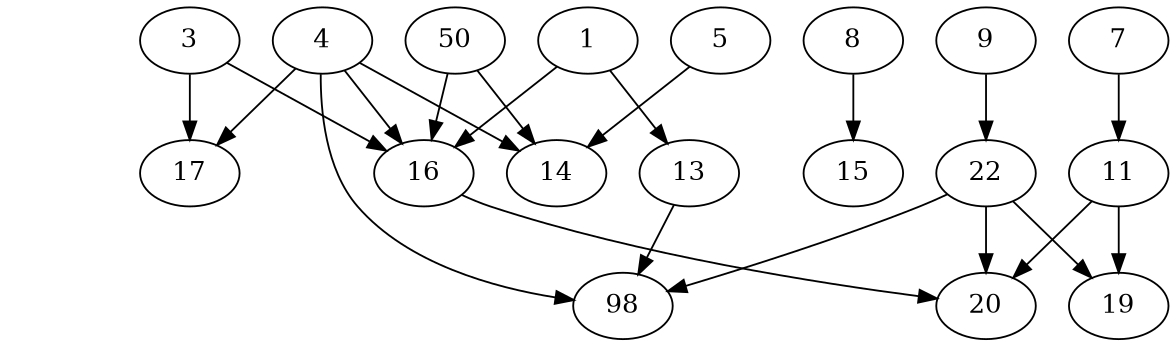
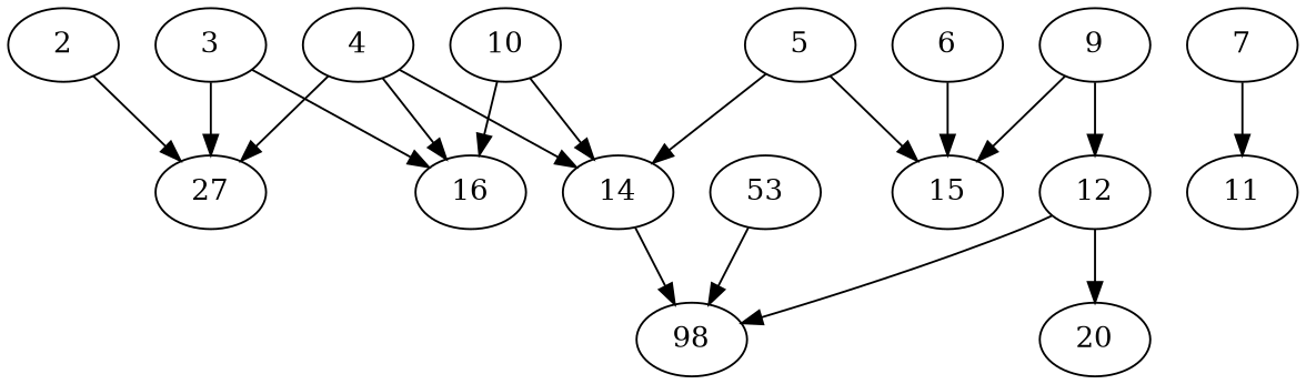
  digraph {
    node [alpha=0.18]
-   1 [alpha=0.07 expect_size=9585664]
-   13 [alpha=0.09 expect_size=21519360]
+   13 [alpha=0.09 expect_size=21519360 label=53]
    16 [alpha=0.20 expect_size=22032384]
    n4 [alpha=0.00 expect_size=44211200 label=98]
    20 [alpha=0.15 expect_size=35621888]
-   17 [alpha=0.05 expect_size=49469440]
+   2 [alpha=0.16 expect_size=15191040]
+   17 [alpha=0.05 expect_size=49469440 label=27]
    3 [alpha=0.20 expect_size=32882688]
    4 [alpha=0.02 expect_size=50893824]
    14 [expect_size=21508096]
    5 [expect_size=50745344]
    15 [alpha=0.12 expect_size=25584640]
    11 [alpha=0.07 expect_size=14369792]
-   19 [alpha=0.10 expect_size=31013888]
-   12 [alpha=0.11 expect_size=30480384 label=22]
+   12 [alpha=0.11 expect_size=30480384]
    7 [expect_size=23831552]
-   8 [alpha=0.14 expect_size=20220928]
+   8 [alpha=0.14 expect_size=20220928 label=6]
    9 [alpha=0.02 expect_size=50268160]
-   10 [alpha=0.11 expect_size=50864128 label=50]
-   1 -> 13
-   1 -> 16
+   10 [alpha=0.11 expect_size=50864128]
    13 -> n4
-   16 -> 20
+   2 -> 17
    3 -> 16
    3 -> 17
    4 -> 16
    4 -> 17
    4 -> 14
-   4 -> n4
+   14 -> n4
    5 -> 14
-   11 -> 20
-   11 -> 19
+   5 -> 15
    12 -> n4
    12 -> 20
-   12 -> 19
    7 -> 11
    8 -> 15
+   9 -> 15
    9 -> 12
    10 -> 16
    10 -> 14
  }
